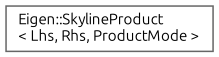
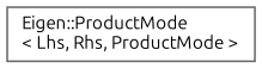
  digraph {
    rankdir=LR
    fontname=Ubuntu
-   n1 [color=grey40 fillcolor=white fontname=Ubuntu fontsize=10 height=0.2 label="Eigen::SkylineProduct\l\< Lhs, Rhs, ProductMode \>" shape=box style=filled width=0.4]
+   n1 [color=grey40 fillcolor=white fontname=Ubuntu fontsize=10 height=0.2 label="Eigen::ProductMode\l\< Lhs, Rhs, ProductMode \>" shape=box style=filled width=0.4]
  }
